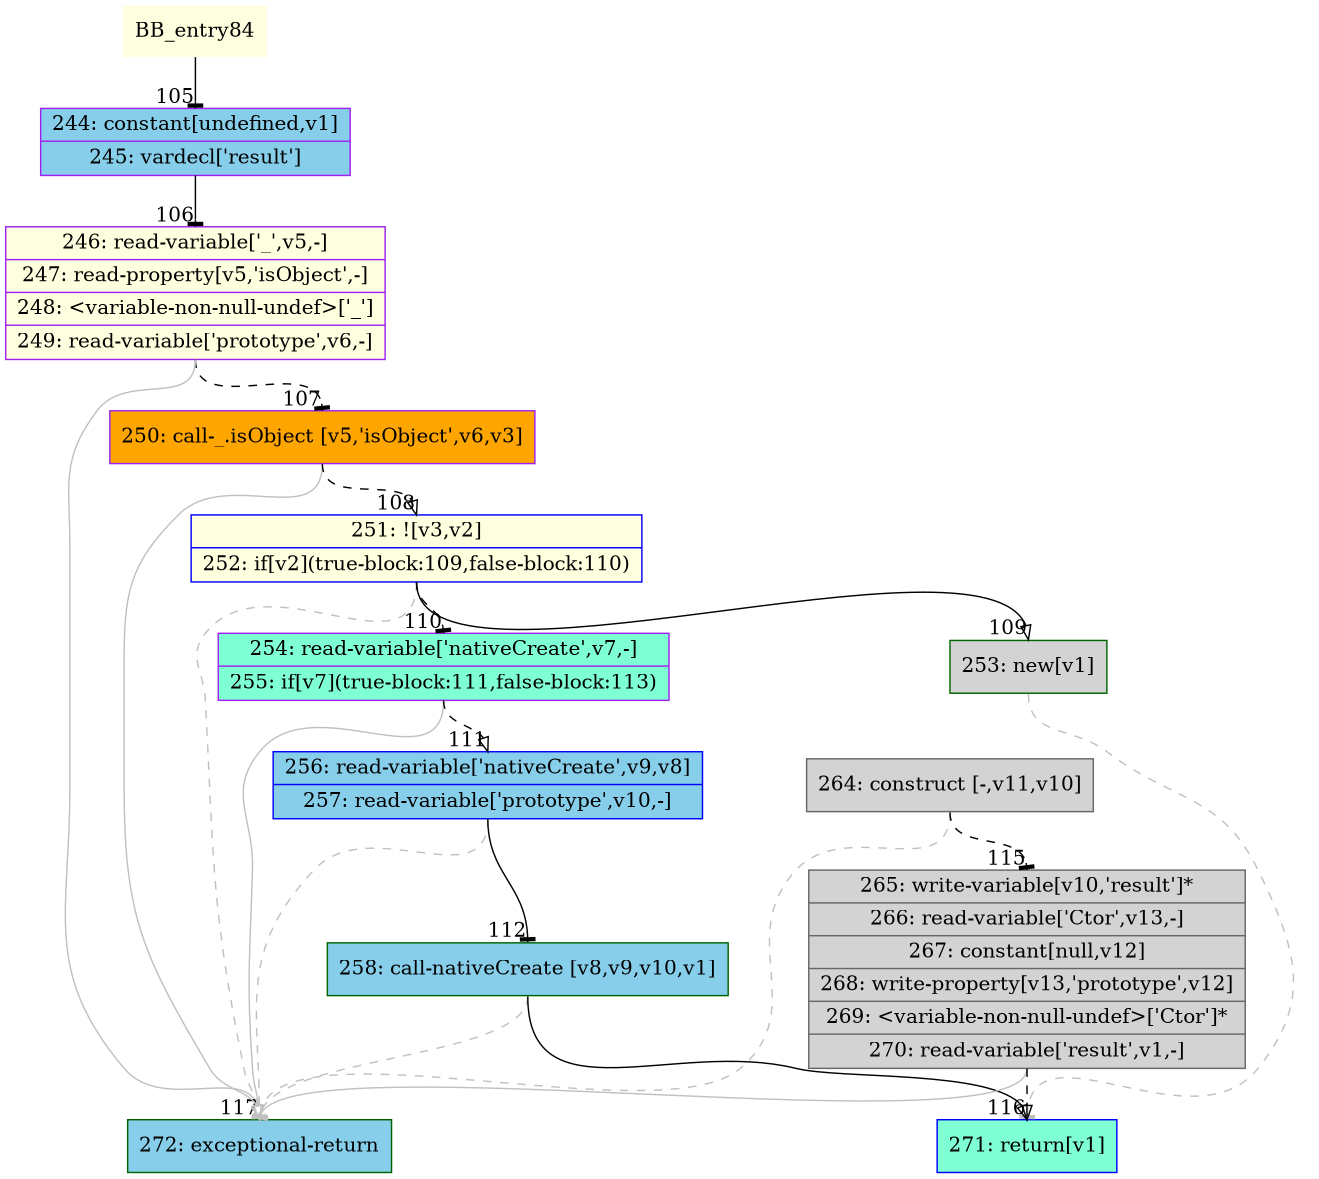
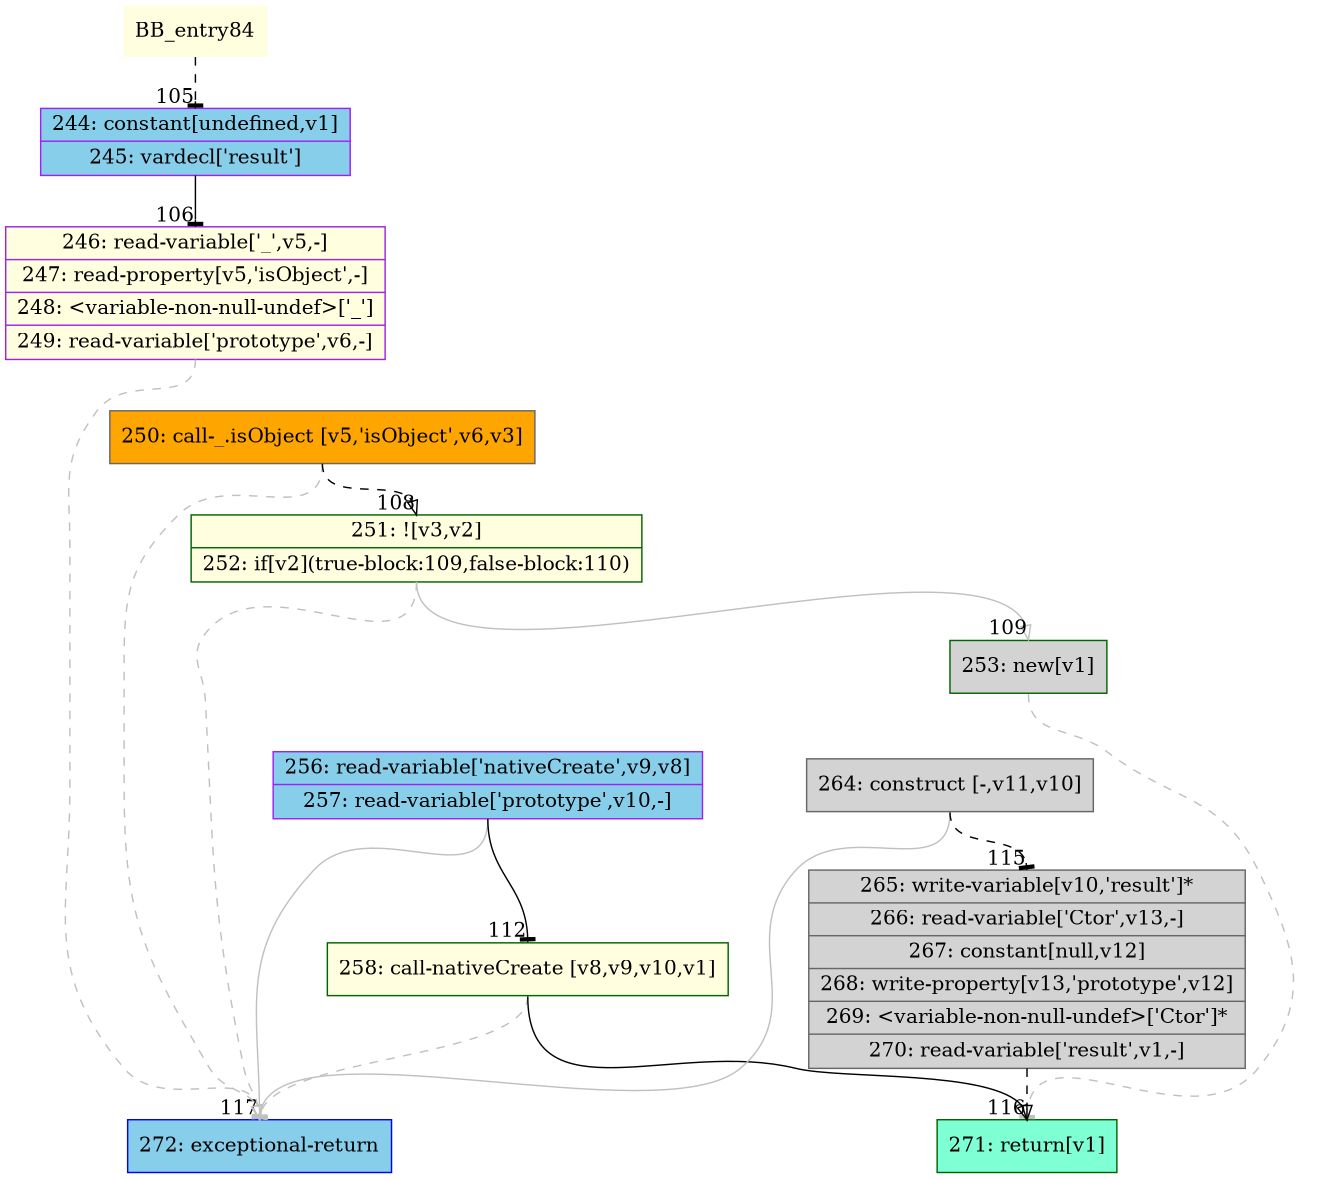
  digraph {
    rankdir=TD
    node [color=purple fillcolor=skyblue shape=record style=filled]
    edge [arrowhead=tee headport=n style=dashed tailport=s]
    n1 [color=darkgreen fillcolor=lightyellow label=BB_entry84 shape=none]
    n2 [label="{244: constant[undefined,v1]|245: vardecl['result']}"]
    n3 [fillcolor=lightyellow label="{246: read-variable['_',v5,-]|247: read-property[v5,'isObject',-]|248: \<variable-non-null-undef\>['_']|249: read-variable['prototype',v6,-]}"]
-   n4 [fillcolor=orange label="{250: call-_.isObject [v5,'isObject',v6,v3]}"]
-   n5 [color=darkgreen label="{272: exceptional-return}"]
-   n6 [color=blue fillcolor=lightyellow label="{251: ![v3,v2]|252: if[v2](true-block:109,false-block:110)}"]
+   n4 [color=gray40 fillcolor=orange label="{250: call-_.isObject [v5,'isObject',v6,v3]}"]
+   n5 [color=blue label="{272: exceptional-return}"]
+   n6 [color=darkgreen fillcolor=lightyellow label="{251: ![v3,v2]|252: if[v2](true-block:109,false-block:110)}"]
    n7 [color=darkgreen fillcolor=lightgrey label="{253: new[v1]}"]
-   n8 [fillcolor=aquamarine label="{254: read-variable['nativeCreate',v7,-]|255: if[v7](true-block:111,false-block:113)}"]
-   n9 [color=blue fillcolor=aquamarine label="{271: return[v1]}"]
-   n10 [color=blue label="{256: read-variable['nativeCreate',v9,v8]|257: read-variable['prototype',v10,-]}"]
-   n11 [color=darkgreen label="{258: call-nativeCreate [v8,v9,v10,v1]}"]
+   n9 [color=darkgreen fillcolor=aquamarine label="{271: return[v1]}"]
+   n10 [label="{256: read-variable['nativeCreate',v9,v8]|257: read-variable['prototype',v10,-]}"]
+   n11 [color=darkgreen fillcolor=lightyellow label="{258: call-nativeCreate [v8,v9,v10,v1]}"]
    n12 [color=gray40 fillcolor=lightgrey label="{264: construct [-,v11,v10]}"]
    n13 [color=gray40 fillcolor=lightgrey label="{265: write-variable[v10,'result']*|266: read-variable['Ctor',v13,-]|267: constant[null,v12]|268: write-property[v13,'prototype',v12]|269: \<variable-non-null-undef\>['Ctor']*|270: read-variable['result',v1,-]}"]
-   n1 -> n2 [headlabel="    105" style=solid]
+   n1 -> n2 [headlabel="    105"]
    n2 -> n3 [headlabel="      106" style=solid]
-   n3 -> n4 [headlabel="      107"]
-   n3 -> n5 [arrowhead=onormal color=gray headlabel="      117" style=solid]
-   n4 -> n5 [arrowhead=onormal color=gray style=solid]
+   n3 -> n5 [arrowhead=onormal color=gray headlabel="      117"]
+   n4 -> n5 [arrowhead=onormal color=gray]
    n4 -> n6 [arrowhead=onormal headlabel="      108"]
    n6 -> n5 [color=gray]
-   n6 -> n7 [arrowhead=onormal headlabel="      109" style=solid]
-   n6 -> n8 [headlabel="      110"]
+   n6 -> n7 [arrowhead=onormal headlabel="      109" style=solid color=gray]
    n7 -> n9 [color=gray headlabel="      116"]
-   n8 -> n5 [arrowhead=onormal color=gray style=solid]
-   n8 -> n10 [arrowhead=onormal headlabel="      111"]
-   n10 -> n5 [color=gray]
+   n10 -> n5 [color=gray style=solid]
    n10 -> n11 [headlabel="      112" style=solid]
    n11 -> n5 [color=gray]
    n11 -> n9 [arrowhead=onormal style=solid]
-   n12 -> n5 [color=gray]
+   n12 -> n5 [color=gray style=solid]
    n12 -> n13 [headlabel="      115"]
-   n13 -> n5 [color=gray style=solid]
    n13 -> n9 [arrowhead=onormal]
  }
